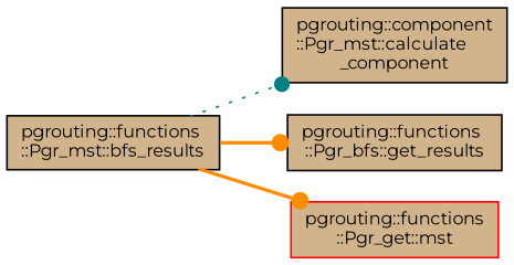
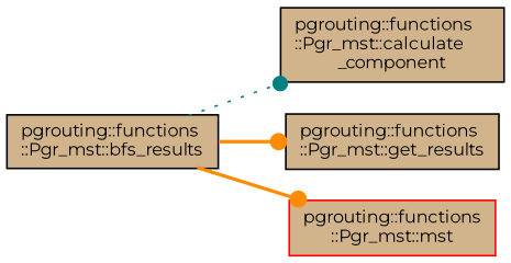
  digraph {
    fontname=Montserrat
    rankdir=LR
    node [color=black fillcolor=tan fontname=Montserrat fontsize=10 shape=record style=filled]
    edge [arrowhead=dot color=darkorange fontname=Montserrat fontsize=10 labelfontname=Helvetica labelfontsize=10 style=bold]
    n1 [fontcolor=black height=0.2 label="pgrouting::functions\l::Pgr_mst::bfs_results" width=0.4]
-   n2 [height=0.2 label="pgrouting::component\l::Pgr_mst::calculate\l_component" width=0.4]
-   n3 [height=0.2 label="pgrouting::functions\l::Pgr_bfs::get_results" width=0.4]
-   n4 [color=red height=0.2 label="pgrouting::functions\l::Pgr_get::mst" width=0.4]
+   n2 [height=0.2 label="pgrouting::functions\l::Pgr_mst::calculate\l_component" width=0.4]
+   n3 [height=0.2 label="pgrouting::functions\l::Pgr_mst::get_results" width=0.4]
+   n4 [color=red height=0.2 label="pgrouting::functions\l::Pgr_mst::mst" width=0.4]
    n1 -> n2 [color=teal style=dotted]
    n1 -> n3
    n1 -> n4
  }
